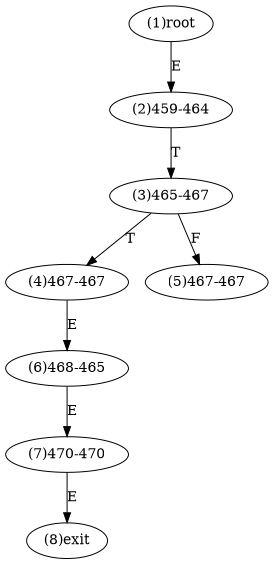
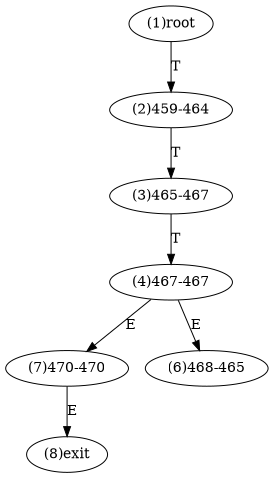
  digraph {
    n1 [label="(1)root"]
    n2 [label="(2)459-464"]
    n3 [label="(3)465-467"]
    n4 [label="(4)467-467"]
-   n5 [label="(5)467-467"]
    n6 [label="(7)470-470"]
    n7 [label="(8)exit"]
    n8 [label="(6)468-465"]
-   n1 -> n2 [label=E]
+   n1 -> n2 [label=T]
    n2 -> n3 [label=T]
    n3 -> n4 [label=T]
-   n3 -> n5 [label=F]
    n4 -> n8 [label=E]
    n6 -> n7 [label=E]
-   n8 -> n6 [label=E]
+   n4 -> n6 [label=E]
  }
